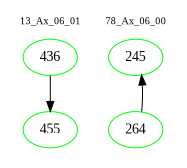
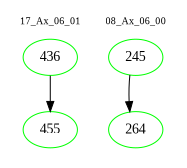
  digraph {
    fontname="Liberation Serif"
    node [color=green fontname="Liberation Serif"]
    edge [color=black fontname="Liberation Serif"]
    n1 [label=436]
    n2 [label=455]
    n3 [label=245]
    n4 [label=264]
    subgraph cluster_1 {
      color=white
      fontsize=10
-     label="13_Ax_06_01"
+     label="17_Ax_06_01"
      n1
      n2
    }
    subgraph cluster_2 {
      color=white
      fontsize=10
-     label="78_Ax_06_00"
+     label="08_Ax_06_00"
      n3
      n4
    }
    n1 -> n2
-   n4 -> n3
+   n3 -> n4
  }
